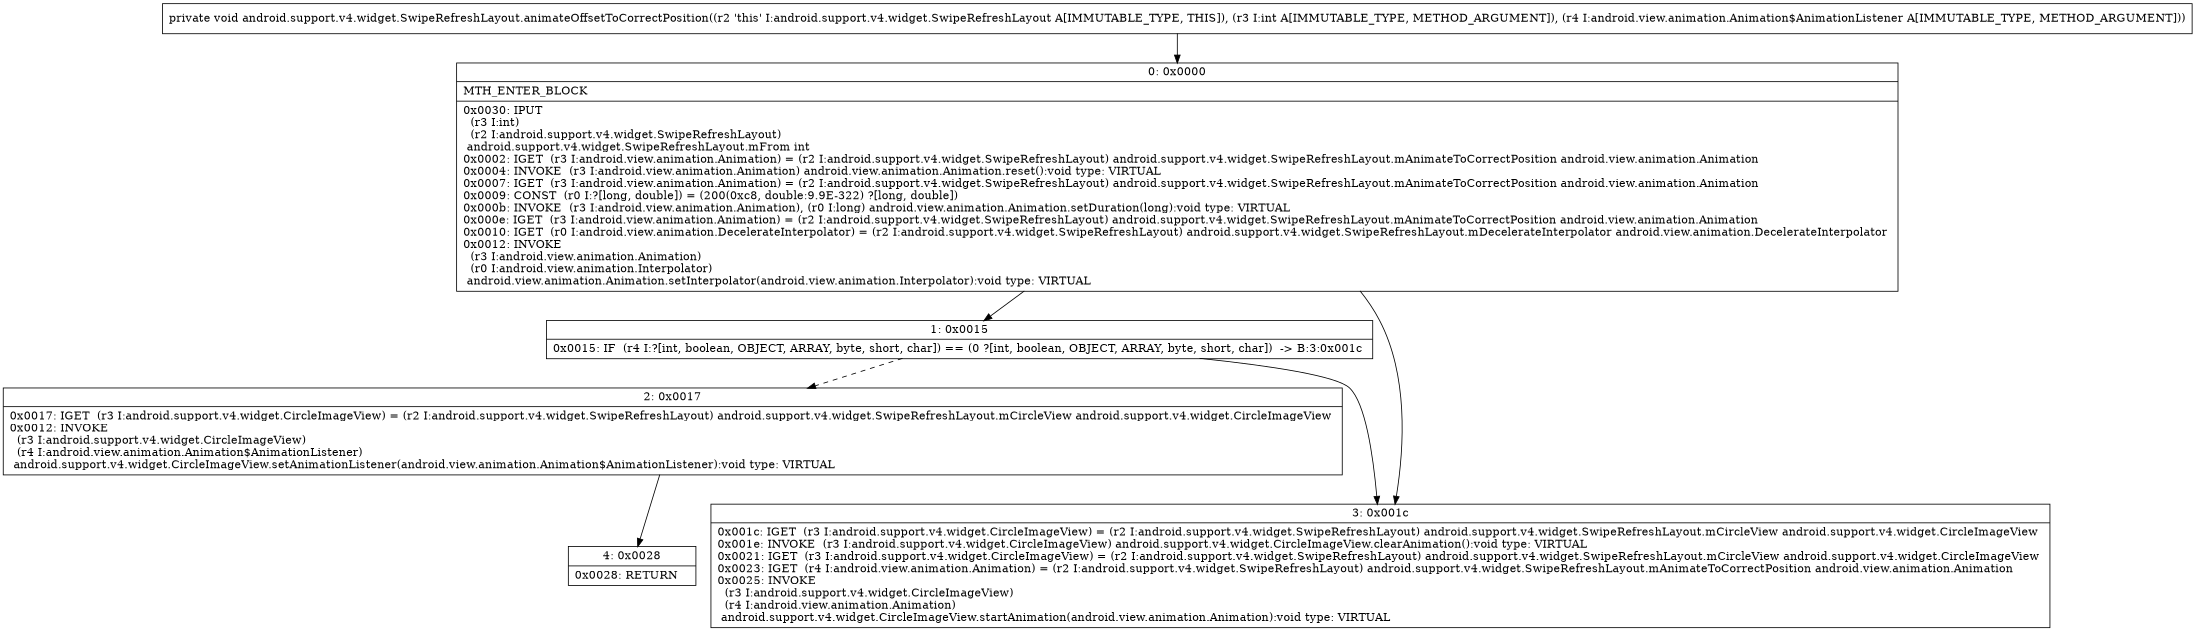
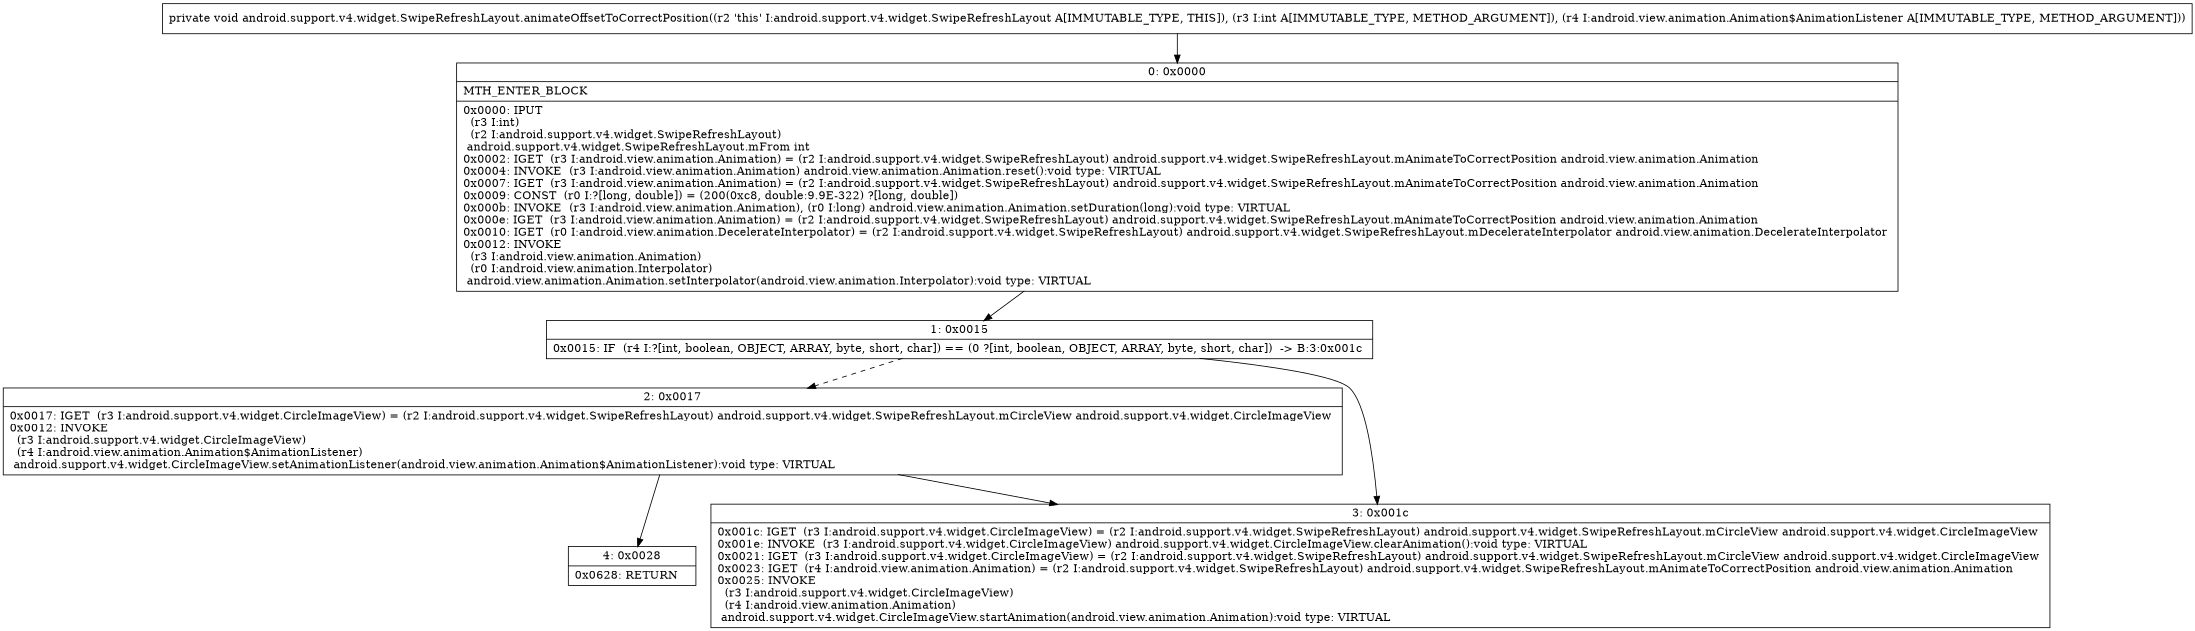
  digraph {
    node [shape=record]
-   n1 [label="{0\:\ 0x0000|MTH_ENTER_BLOCK\l|0x0030: IPUT  \l  (r3 I:int)\l  (r2 I:android.support.v4.widget.SwipeRefreshLayout)\l android.support.v4.widget.SwipeRefreshLayout.mFrom int \l0x0002: IGET  (r3 I:android.view.animation.Animation) = (r2 I:android.support.v4.widget.SwipeRefreshLayout) android.support.v4.widget.SwipeRefreshLayout.mAnimateToCorrectPosition android.view.animation.Animation \l0x0004: INVOKE  (r3 I:android.view.animation.Animation) android.view.animation.Animation.reset():void type: VIRTUAL \l0x0007: IGET  (r3 I:android.view.animation.Animation) = (r2 I:android.support.v4.widget.SwipeRefreshLayout) android.support.v4.widget.SwipeRefreshLayout.mAnimateToCorrectPosition android.view.animation.Animation \l0x0009: CONST  (r0 I:?[long, double]) = (200(0xc8, double:9.9E\-322) ?[long, double]) \l0x000b: INVOKE  (r3 I:android.view.animation.Animation), (r0 I:long) android.view.animation.Animation.setDuration(long):void type: VIRTUAL \l0x000e: IGET  (r3 I:android.view.animation.Animation) = (r2 I:android.support.v4.widget.SwipeRefreshLayout) android.support.v4.widget.SwipeRefreshLayout.mAnimateToCorrectPosition android.view.animation.Animation \l0x0010: IGET  (r0 I:android.view.animation.DecelerateInterpolator) = (r2 I:android.support.v4.widget.SwipeRefreshLayout) android.support.v4.widget.SwipeRefreshLayout.mDecelerateInterpolator android.view.animation.DecelerateInterpolator \l0x0012: INVOKE  \l  (r3 I:android.view.animation.Animation)\l  (r0 I:android.view.animation.Interpolator)\l android.view.animation.Animation.setInterpolator(android.view.animation.Interpolator):void type: VIRTUAL \l}"]
+   n1 [label="{0\:\ 0x0000|MTH_ENTER_BLOCK\l|0x0000: IPUT  \l  (r3 I:int)\l  (r2 I:android.support.v4.widget.SwipeRefreshLayout)\l android.support.v4.widget.SwipeRefreshLayout.mFrom int \l0x0002: IGET  (r3 I:android.view.animation.Animation) = (r2 I:android.support.v4.widget.SwipeRefreshLayout) android.support.v4.widget.SwipeRefreshLayout.mAnimateToCorrectPosition android.view.animation.Animation \l0x0004: INVOKE  (r3 I:android.view.animation.Animation) android.view.animation.Animation.reset():void type: VIRTUAL \l0x0007: IGET  (r3 I:android.view.animation.Animation) = (r2 I:android.support.v4.widget.SwipeRefreshLayout) android.support.v4.widget.SwipeRefreshLayout.mAnimateToCorrectPosition android.view.animation.Animation \l0x0009: CONST  (r0 I:?[long, double]) = (200(0xc8, double:9.9E\-322) ?[long, double]) \l0x000b: INVOKE  (r3 I:android.view.animation.Animation), (r0 I:long) android.view.animation.Animation.setDuration(long):void type: VIRTUAL \l0x000e: IGET  (r3 I:android.view.animation.Animation) = (r2 I:android.support.v4.widget.SwipeRefreshLayout) android.support.v4.widget.SwipeRefreshLayout.mAnimateToCorrectPosition android.view.animation.Animation \l0x0010: IGET  (r0 I:android.view.animation.DecelerateInterpolator) = (r2 I:android.support.v4.widget.SwipeRefreshLayout) android.support.v4.widget.SwipeRefreshLayout.mDecelerateInterpolator android.view.animation.DecelerateInterpolator \l0x0012: INVOKE  \l  (r3 I:android.view.animation.Animation)\l  (r0 I:android.view.animation.Interpolator)\l android.view.animation.Animation.setInterpolator(android.view.animation.Interpolator):void type: VIRTUAL \l}"]
    n2 [label="{1\:\ 0x0015|0x0015: IF  (r4 I:?[int, boolean, OBJECT, ARRAY, byte, short, char]) == (0 ?[int, boolean, OBJECT, ARRAY, byte, short, char])  \-\> B:3:0x001c \l}"]
    n3 [label="{2\:\ 0x0017|0x0017: IGET  (r3 I:android.support.v4.widget.CircleImageView) = (r2 I:android.support.v4.widget.SwipeRefreshLayout) android.support.v4.widget.SwipeRefreshLayout.mCircleView android.support.v4.widget.CircleImageView \l0x0012: INVOKE  \l  (r3 I:android.support.v4.widget.CircleImageView)\l  (r4 I:android.view.animation.Animation$AnimationListener)\l android.support.v4.widget.CircleImageView.setAnimationListener(android.view.animation.Animation$AnimationListener):void type: VIRTUAL \l}"]
    n4 [label="{3\:\ 0x001c|0x001c: IGET  (r3 I:android.support.v4.widget.CircleImageView) = (r2 I:android.support.v4.widget.SwipeRefreshLayout) android.support.v4.widget.SwipeRefreshLayout.mCircleView android.support.v4.widget.CircleImageView \l0x001e: INVOKE  (r3 I:android.support.v4.widget.CircleImageView) android.support.v4.widget.CircleImageView.clearAnimation():void type: VIRTUAL \l0x0021: IGET  (r3 I:android.support.v4.widget.CircleImageView) = (r2 I:android.support.v4.widget.SwipeRefreshLayout) android.support.v4.widget.SwipeRefreshLayout.mCircleView android.support.v4.widget.CircleImageView \l0x0023: IGET  (r4 I:android.view.animation.Animation) = (r2 I:android.support.v4.widget.SwipeRefreshLayout) android.support.v4.widget.SwipeRefreshLayout.mAnimateToCorrectPosition android.view.animation.Animation \l0x0025: INVOKE  \l  (r3 I:android.support.v4.widget.CircleImageView)\l  (r4 I:android.view.animation.Animation)\l android.support.v4.widget.CircleImageView.startAnimation(android.view.animation.Animation):void type: VIRTUAL \l}"]
-   n5 [label="{4\:\ 0x0028|0x0028: RETURN   \l}"]
+   n5 [label="{4\:\ 0x0028|0x0628: RETURN   \l}"]
    n6 [label="{private void android.support.v4.widget.SwipeRefreshLayout.animateOffsetToCorrectPosition((r2 'this' I:android.support.v4.widget.SwipeRefreshLayout A[IMMUTABLE_TYPE, THIS]), (r3 I:int A[IMMUTABLE_TYPE, METHOD_ARGUMENT]), (r4 I:android.view.animation.Animation$AnimationListener A[IMMUTABLE_TYPE, METHOD_ARGUMENT])) }"]
    n1 -> n2
    n2 -> n3 [style=dashed]
    n2 -> n4
-   n1 -> n4
+   n3 -> n4
    n3 -> n5
    n6 -> n1
  }
